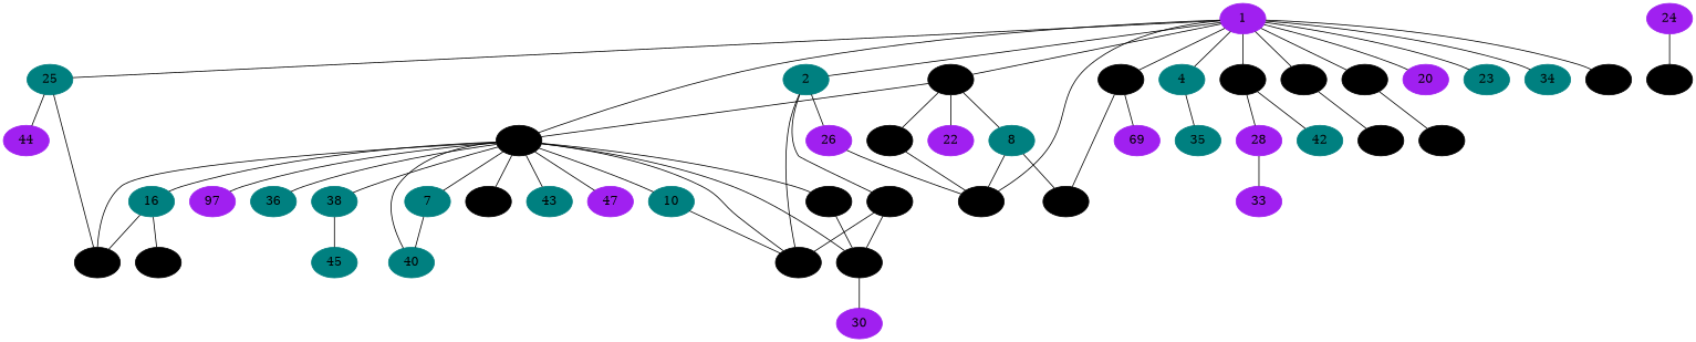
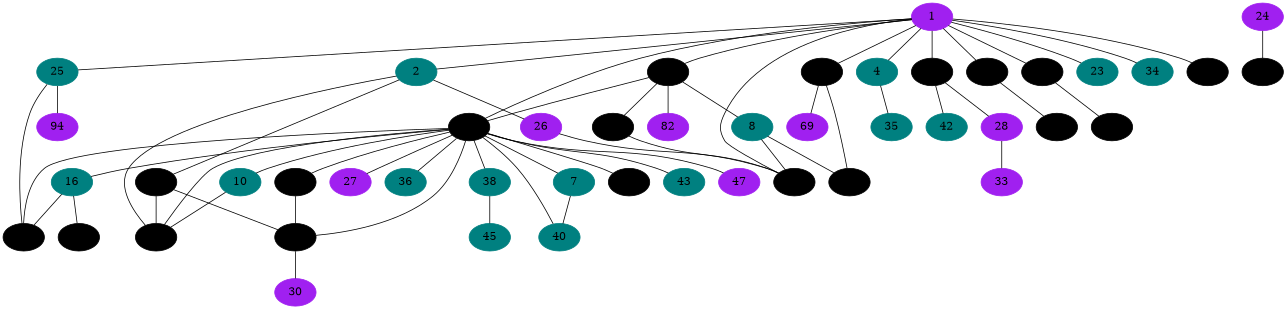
  graph {
    node [color=black style=filled]
    edge [weight=1.0]
    1 [color=purple]
    2 [color=teal]
    3
    4 [color=teal]
    6
    9
    13
    14
-   20 [color=purple]
    21
    23 [color=teal]
    25 [color=teal]
    34 [color=teal]
    37
    48
    11
    12
    26 [color=purple]
    5
    8 [color=teal]
-   22 [color=purple]
+   22 [color=purple label=82]
    35 [color=teal]
    7 [color=teal]
    10 [color=teal]
    15
    16 [color=teal]
    18
-   27 [color=purple label=97]
+   27 [color=purple]
    36 [color=teal]
    38 [color=teal]
    39
    40 [color=teal]
    41
    43 [color=teal]
    47 [color=purple]
    28 [color=purple]
    42 [color=teal]
    17
    46
    32
    n41 [color=purple label=69]
-   44 [color=purple]
+   44 [color=purple label=94]
    33 [color=purple]
    19
    30 [color=purple]
    45 [color=teal]
    24 [color=purple]
    31
    1 -- 2
    1 -- 3
    1 -- 4
    1 -- 6
    1 -- 9 [weight=8.0]
    1 -- 13
    1 -- 14
-   1 -- 20
    1 -- 21
    1 -- 23
    1 -- 25
    1 -- 34
    1 -- 37
    1 -- 48
    2 -- 11
    2 -- 12
    2 -- 26
    3 -- 6
    3 -- 5
    3 -- 8
    3 -- 22
    4 -- 35
    6 -- 12
    6 -- 7
    6 -- 10
    6 -- 15
    6 -- 16
    6 -- 18
    6 -- 27
    6 -- 36
    6 -- 38
    6 -- 39
    6 -- 40
    6 -- 41
    6 -- 43
    6 -- 47
    9 -- 28
    9 -- 42
    13 -- 17
    14 -- 46
    21 -- 32
    21 -- n41
    25 -- 41
    25 -- 44 [weight=2.0]
    11 -- 12 [weight=4.0]
    11 -- 18
    26 -- 48
    5 -- 48
    8 -- 48
    8 -- 32
    7 -- 40
    10 -- 12
    15 -- 18
    16 -- 41
    16 -- 19
    18 -- 30
    38 -- 45
    28 -- 33
    24 -- 31
  }
